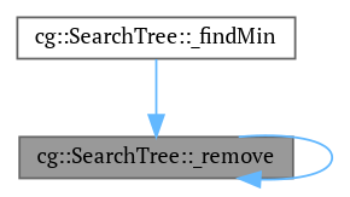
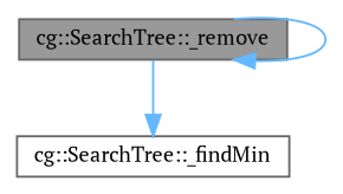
  digraph {
    rankdir=TB
    fontname="PT Serif"
    node [fontname="PT Serif" fontsize=10 shape=box style=filled]
    edge [color=steelblue1 fontname="PT Serif" fontsize=10 labelfontname=Helvetica labelfontsize=10 style=solid]
    n1 [color=gray40 fillcolor=grey60 fontcolor=black height=0.2 label="cg::SearchTree::_remove" width=0.4]
    n2 [color=grey40 fillcolor=white height=0.2 label="cg::SearchTree::_findMin" width=0.4]
    n1 -> n1
-   n2 -> n1
+   n1 -> n2
  }
